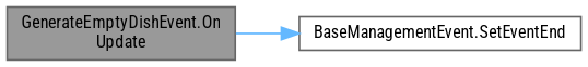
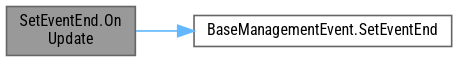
  digraph {
    rankdir=LR
    fontname="Roboto Condensed"
    node [fontname="Roboto Condensed" fontsize=10 shape=box style=filled]
-   n1 [color=gray40 fillcolor=grey60 fontcolor=black height=0.2 label="GenerateEmptyDishEvent.On\lUpdate" width=0.4]
+   n1 [color=gray40 fillcolor=grey60 fontcolor=black height=0.2 label="SetEventEnd.On\lUpdate" width=0.4]
    n2 [color=grey40 fillcolor=white height=0.2 label="BaseManagementEvent.SetEventEnd" width=0.4]
    n1 -> n2 [color=steelblue1 fontname="Roboto Condensed" fontsize=10 labelfontname=Helvetica labelfontsize=10 style=solid]
  }
